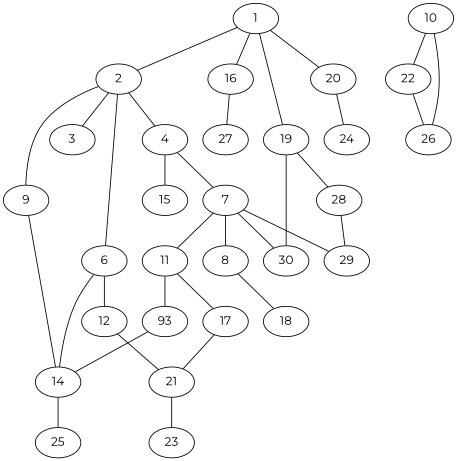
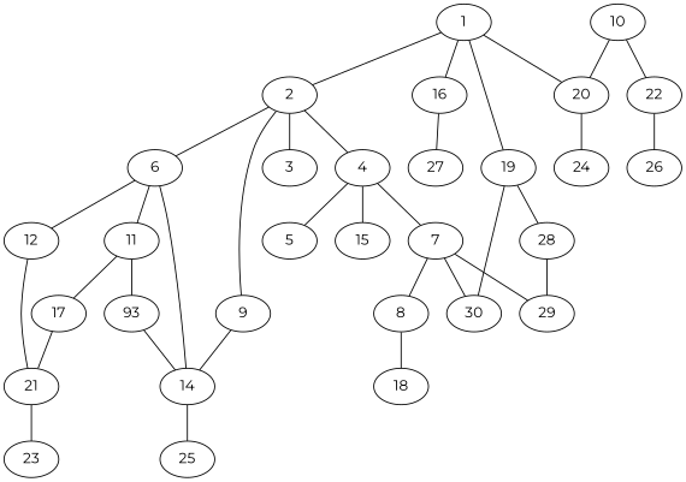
  graph {
    fontname=Montserrat
    node [fontname=Montserrat]
    edge [fontname=Montserrat]
    1
    2
    16
    19
    20
    3
    4
    6
    9
    27
    30
    28
    24
+   5
    7
    15
    12
    14
    29
    8
    11
    21
    25
    10
    22
    26
    18
    n28 [label=93]
    17
    23
    1 -- 2
    1 -- 16
    1 -- 19
    1 -- 20
    2 -- 3
    2 -- 4
    2 -- 6
    2 -- 9
    16 -- 27
    19 -- 30
    19 -- 28
    20 -- 24
+   4 -- 5
    4 -- 7
    4 -- 15
    6 -- 12
    6 -- 14
    9 -- 14
    28 -- 29
    7 -- 30
    7 -- 29
    7 -- 8
-   7 -- 11
+   6 -- 11
    12 -- 21
    14 -- 25
    8 -- 18
    11 -- n28
    11 -- 17
    21 -- 23
    10 -- 22
-   10 -- 26
+   10 -- 20
    22 -- 26
    n28 -- 14
    17 -- 21
  }
